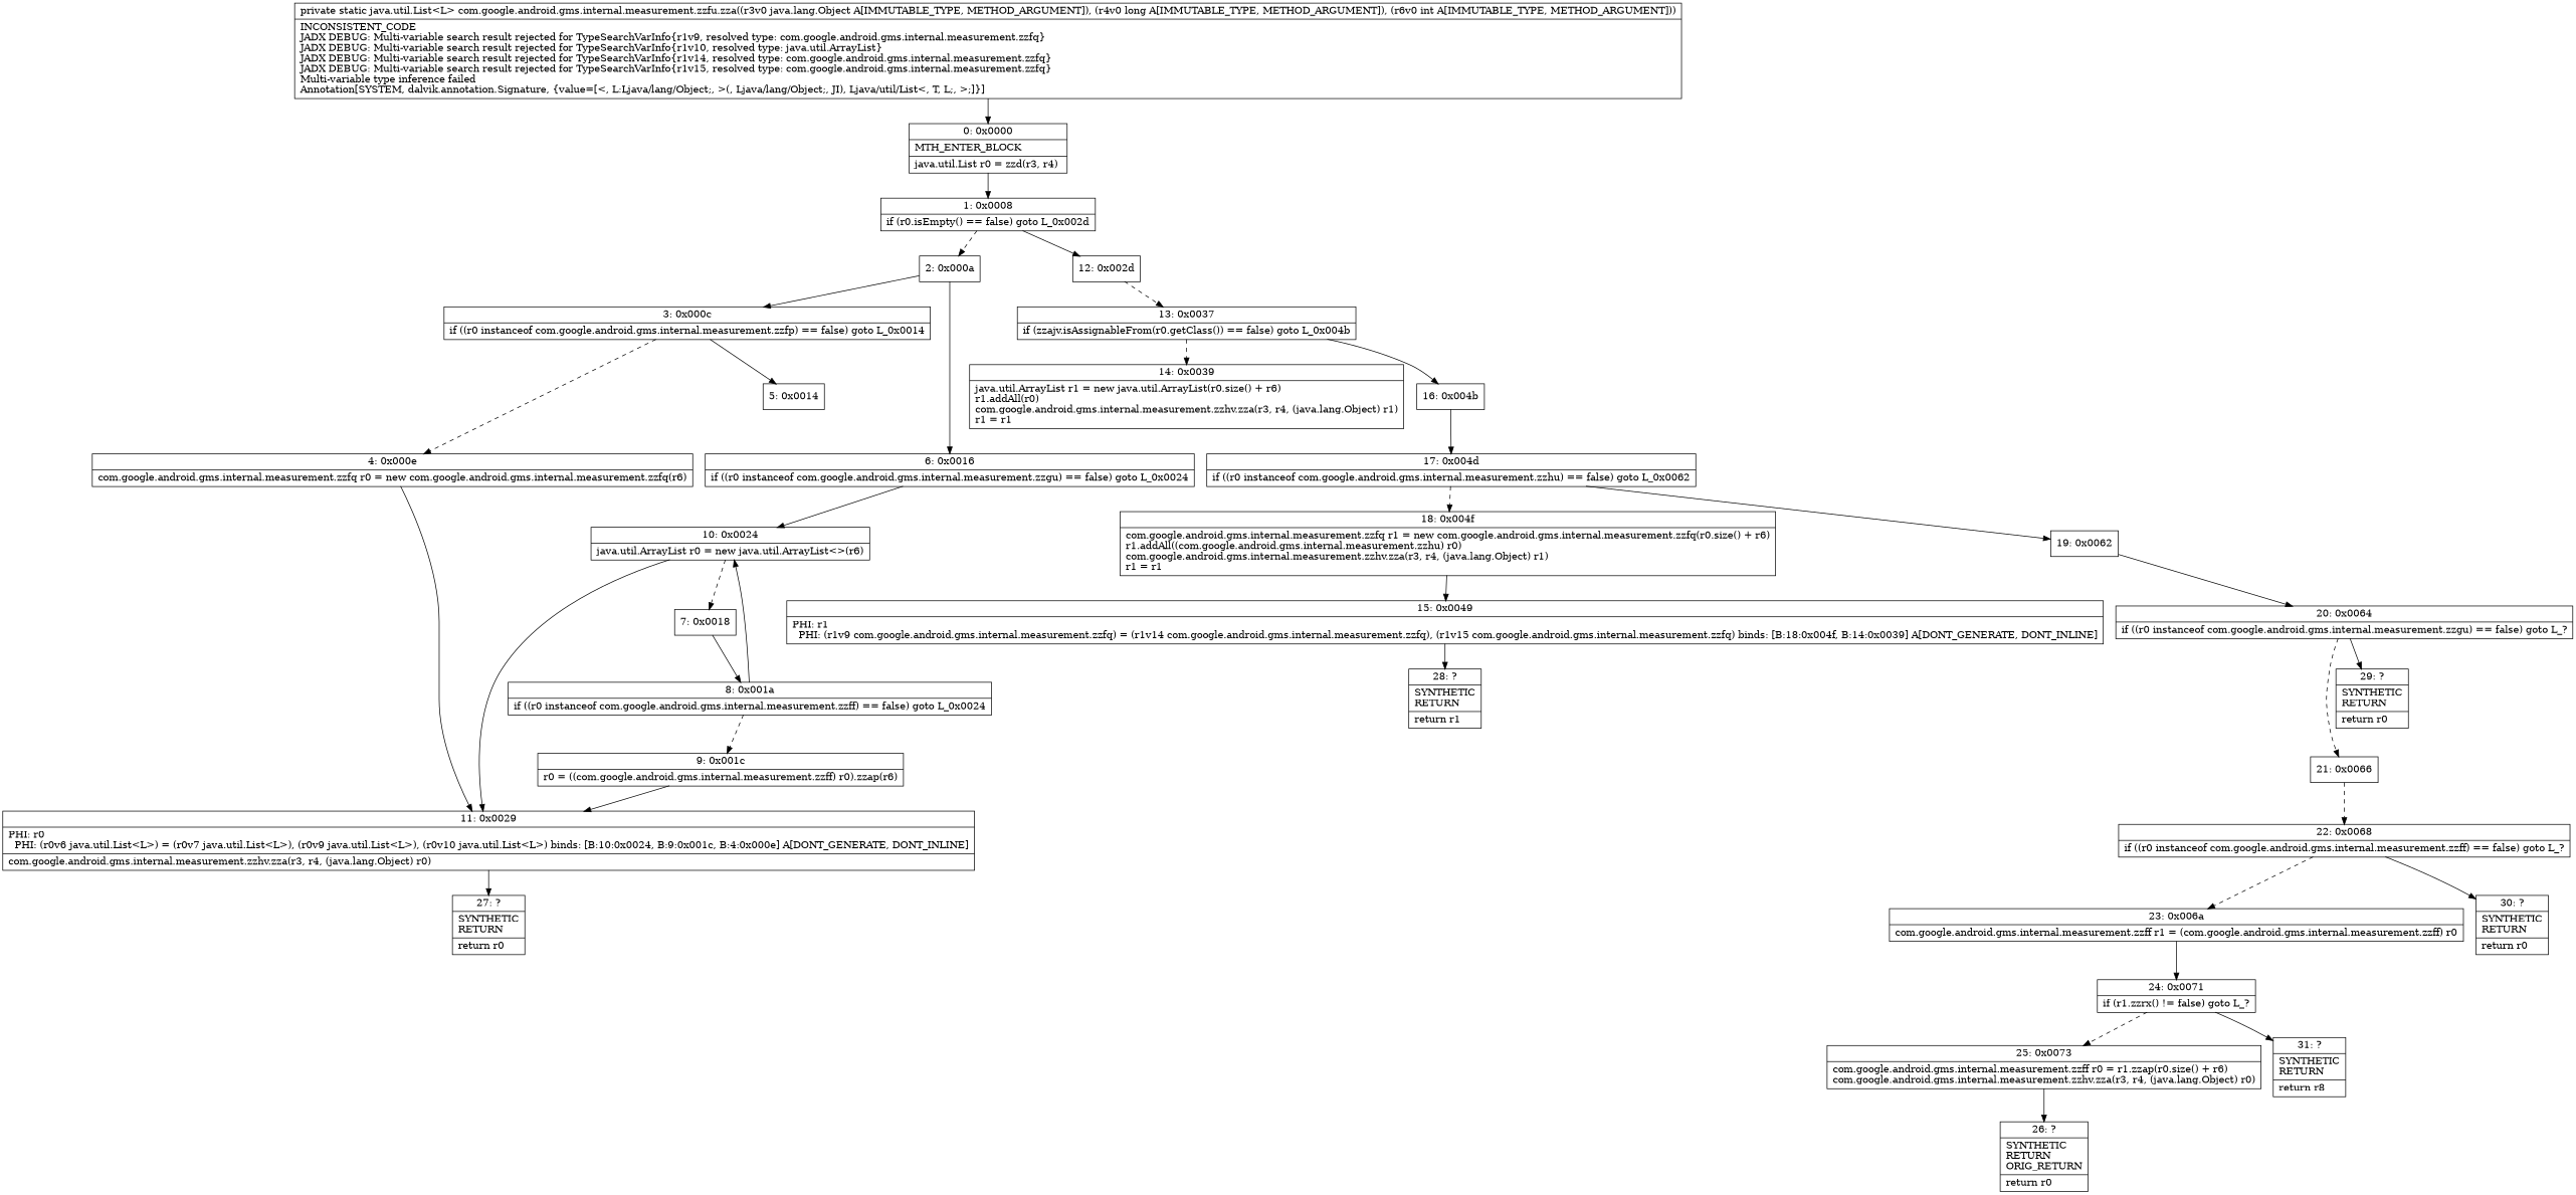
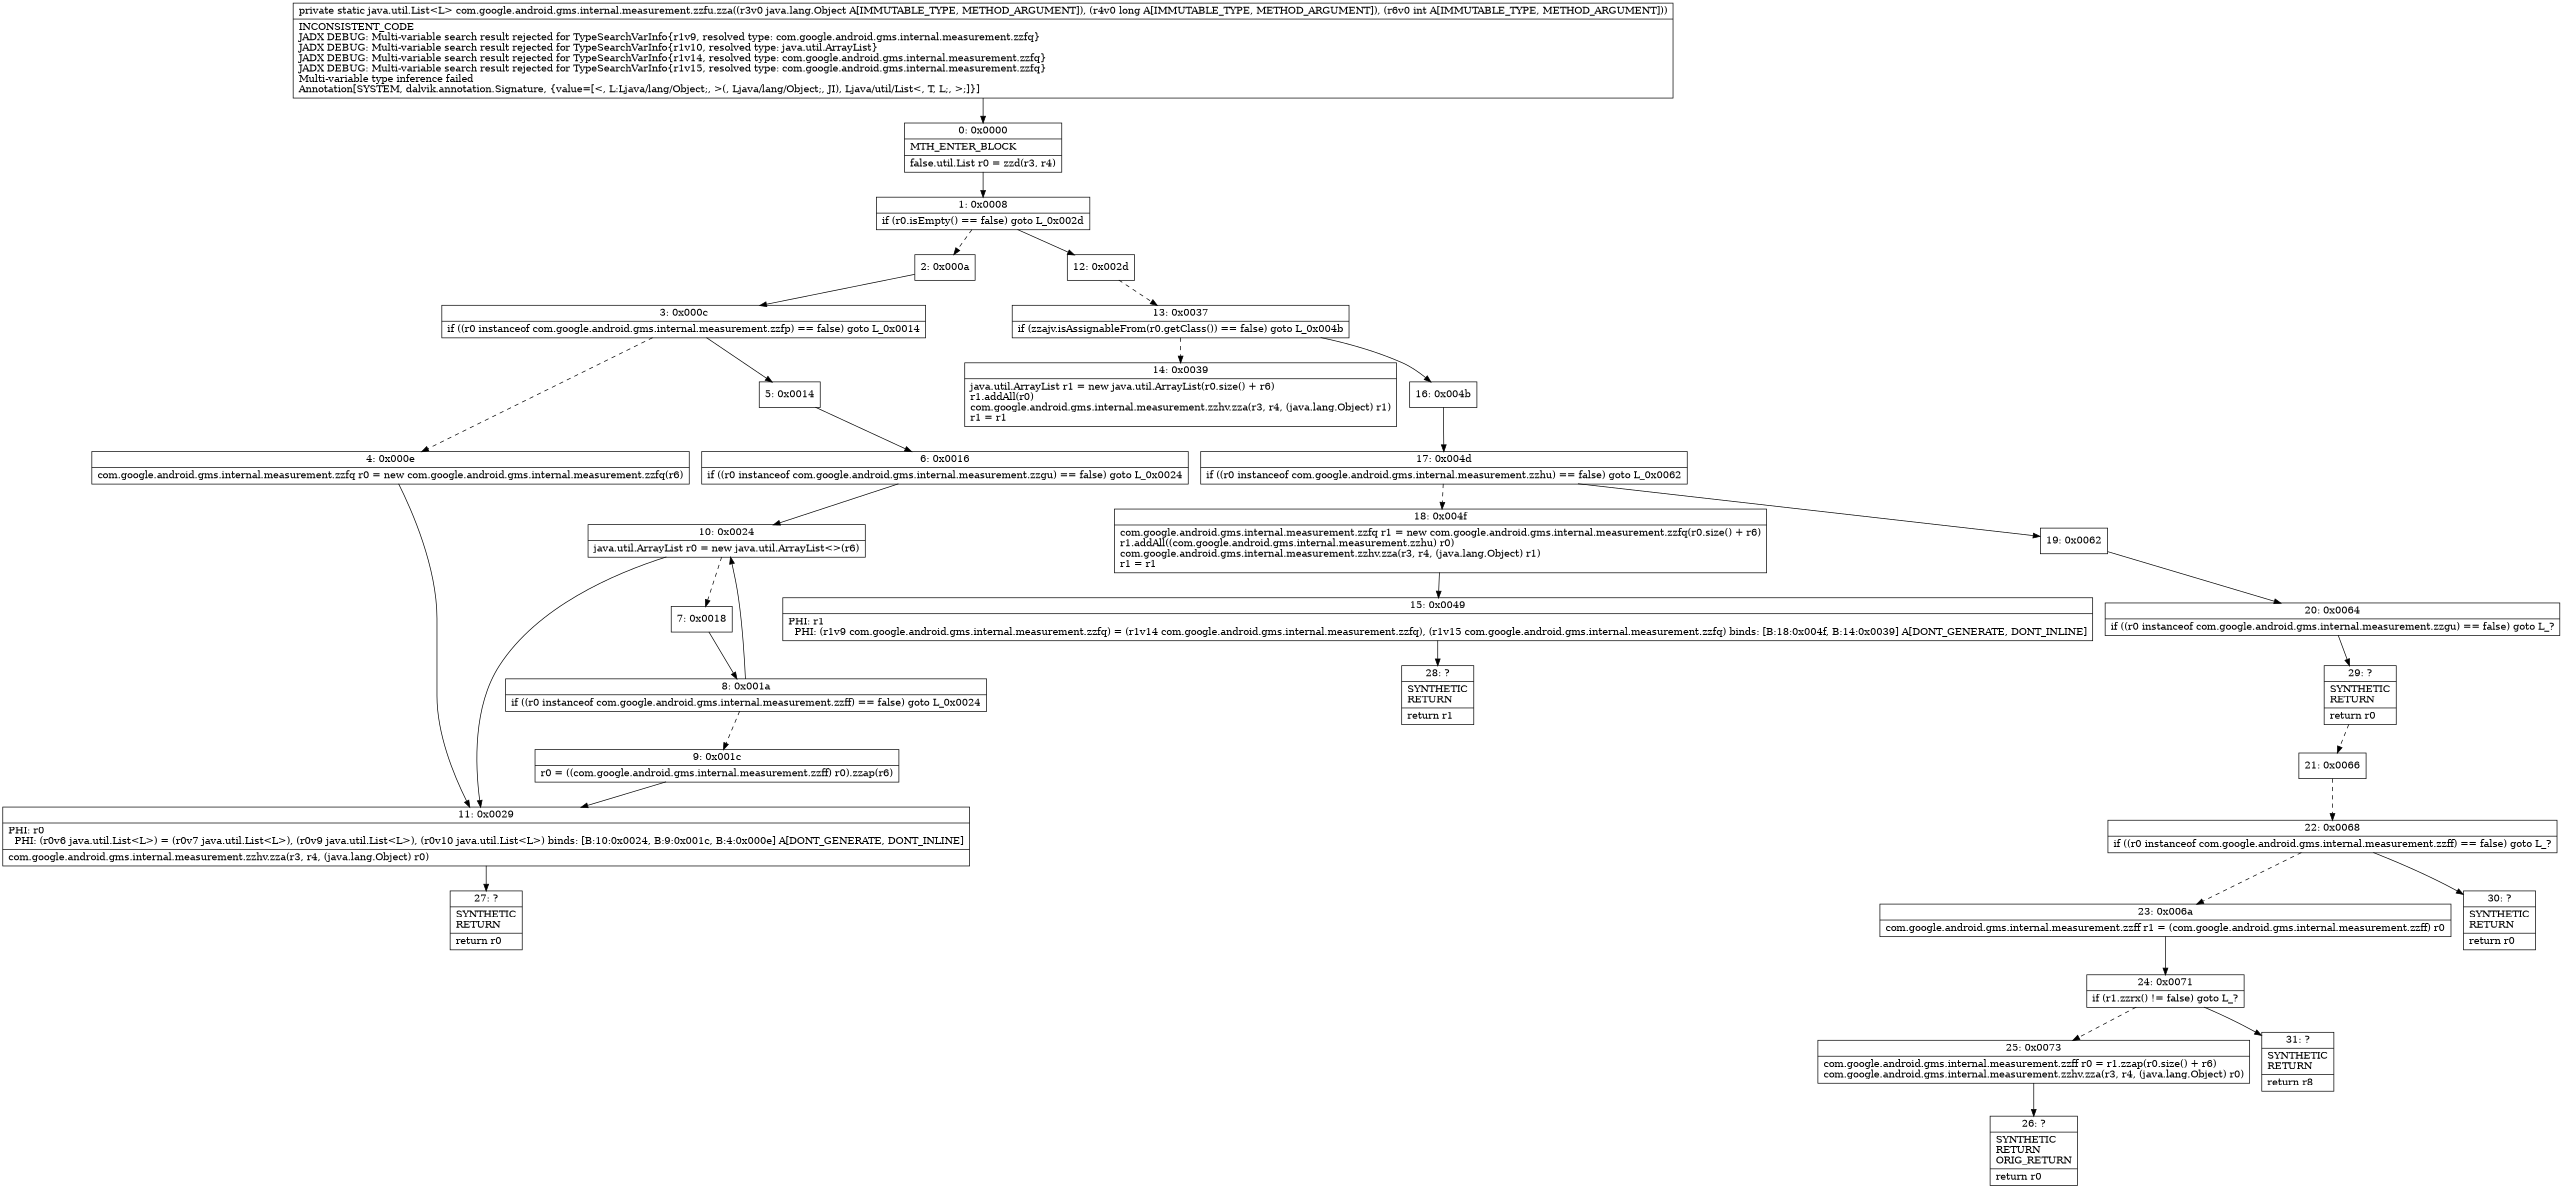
  digraph {
    node [shape=record]
-   n1 [label="{0\:\ 0x0000|MTH_ENTER_BLOCK\l|java.util.List r0 = zzd(r3, r4)\l}"]
+   n1 [label="{0\:\ 0x0000|MTH_ENTER_BLOCK\l|false.util.List r0 = zzd(r3, r4)\l}"]
    n2 [label="{1\:\ 0x0008|if (r0.isEmpty() == false) goto L_0x002d\l}"]
    n3 [label="{2\:\ 0x000a}"]
    n4 [label="{12\:\ 0x002d}"]
    n5 [label="{3\:\ 0x000c|if ((r0 instanceof com.google.android.gms.internal.measurement.zzfp) == false) goto L_0x0014\l}"]
    n6 [label="{13\:\ 0x0037|if (zzajv.isAssignableFrom(r0.getClass()) == false) goto L_0x004b\l}"]
    n7 [label="{4\:\ 0x000e|com.google.android.gms.internal.measurement.zzfq r0 = new com.google.android.gms.internal.measurement.zzfq(r6)\l}"]
    n8 [label="{5\:\ 0x0014}"]
    n9 [label="{11\:\ 0x0029|PHI: r0 \l  PHI: (r0v6 java.util.List\<L\>) = (r0v7 java.util.List\<L\>), (r0v9 java.util.List\<L\>), (r0v10 java.util.List\<L\>) binds: [B:10:0x0024, B:9:0x001c, B:4:0x000e] A[DONT_GENERATE, DONT_INLINE]\l|com.google.android.gms.internal.measurement.zzhv.zza(r3, r4, (java.lang.Object) r0)\l}"]
    n10 [label="{6\:\ 0x0016|if ((r0 instanceof com.google.android.gms.internal.measurement.zzgu) == false) goto L_0x0024\l}"]
    n11 [label="{27\:\ ?|SYNTHETIC\lRETURN\l|return r0\l}"]
    n12 [label="{10\:\ 0x0024|java.util.ArrayList r0 = new java.util.ArrayList\<\>(r6)\l}"]
    n13 [label="{7\:\ 0x0018}"]
    n14 [label="{8\:\ 0x001a|if ((r0 instanceof com.google.android.gms.internal.measurement.zzff) == false) goto L_0x0024\l}"]
    n15 [label="{9\:\ 0x001c|r0 = ((com.google.android.gms.internal.measurement.zzff) r0).zzap(r6)\l}"]
    n16 [label="{14\:\ 0x0039|java.util.ArrayList r1 = new java.util.ArrayList(r0.size() + r6)\lr1.addAll(r0)\lcom.google.android.gms.internal.measurement.zzhv.zza(r3, r4, (java.lang.Object) r1)\lr1 = r1\l}"]
    n17 [label="{16\:\ 0x004b}"]
    n18 [label="{17\:\ 0x004d|if ((r0 instanceof com.google.android.gms.internal.measurement.zzhu) == false) goto L_0x0062\l}"]
    n19 [label="{15\:\ 0x0049|PHI: r1 \l  PHI: (r1v9 com.google.android.gms.internal.measurement.zzfq) = (r1v14 com.google.android.gms.internal.measurement.zzfq), (r1v15 com.google.android.gms.internal.measurement.zzfq) binds: [B:18:0x004f, B:14:0x0039] A[DONT_GENERATE, DONT_INLINE]\l}"]
    n20 [label="{28\:\ ?|SYNTHETIC\lRETURN\l|return r1\l}"]
    n21 [label="{18\:\ 0x004f|com.google.android.gms.internal.measurement.zzfq r1 = new com.google.android.gms.internal.measurement.zzfq(r0.size() + r6)\lr1.addAll((com.google.android.gms.internal.measurement.zzhu) r0)\lcom.google.android.gms.internal.measurement.zzhv.zza(r3, r4, (java.lang.Object) r1)\lr1 = r1\l}"]
    n22 [label="{19\:\ 0x0062}"]
    n23 [label="{20\:\ 0x0064|if ((r0 instanceof com.google.android.gms.internal.measurement.zzgu) == false) goto L_?\l}"]
    n24 [label="{21\:\ 0x0066}"]
    n25 [label="{29\:\ ?|SYNTHETIC\lRETURN\l|return r0\l}"]
    n26 [label="{22\:\ 0x0068|if ((r0 instanceof com.google.android.gms.internal.measurement.zzff) == false) goto L_?\l}"]
    n27 [label="{23\:\ 0x006a|com.google.android.gms.internal.measurement.zzff r1 = (com.google.android.gms.internal.measurement.zzff) r0\l}"]
    n28 [label="{30\:\ ?|SYNTHETIC\lRETURN\l|return r0\l}"]
    n29 [label="{24\:\ 0x0071|if (r1.zzrx() != false) goto L_?\l}"]
    n30 [label="{25\:\ 0x0073|com.google.android.gms.internal.measurement.zzff r0 = r1.zzap(r0.size() + r6)\lcom.google.android.gms.internal.measurement.zzhv.zza(r3, r4, (java.lang.Object) r0)\l}"]
    n31 [label="{31\:\ ?|SYNTHETIC\lRETURN\l|return r8\l}"]
    n32 [label="{26\:\ ?|SYNTHETIC\lRETURN\lORIG_RETURN\l|return r0\l}"]
    n33 [label="{private static java.util.List\<L\> com.google.android.gms.internal.measurement.zzfu.zza((r3v0 java.lang.Object A[IMMUTABLE_TYPE, METHOD_ARGUMENT]), (r4v0 long A[IMMUTABLE_TYPE, METHOD_ARGUMENT]), (r6v0 int A[IMMUTABLE_TYPE, METHOD_ARGUMENT]))  | INCONSISTENT_CODE\lJADX DEBUG: Multi\-variable search result rejected for TypeSearchVarInfo\{r1v9, resolved type: com.google.android.gms.internal.measurement.zzfq\}\lJADX DEBUG: Multi\-variable search result rejected for TypeSearchVarInfo\{r1v10, resolved type: java.util.ArrayList\}\lJADX DEBUG: Multi\-variable search result rejected for TypeSearchVarInfo\{r1v14, resolved type: com.google.android.gms.internal.measurement.zzfq\}\lJADX DEBUG: Multi\-variable search result rejected for TypeSearchVarInfo\{r1v15, resolved type: com.google.android.gms.internal.measurement.zzfq\}\lMulti\-variable type inference failed\lAnnotation[SYSTEM, dalvik.annotation.Signature, \{value=[\<, L:Ljava\/lang\/Object;, \>(, Ljava\/lang\/Object;, JI), Ljava\/util\/List\<, T, L;, \>;]\}]\l}"]
    n1 -> n2
    n2 -> n3 [style=dashed]
    n2 -> n4
    n3 -> n5
    n4 -> n6 [style=dashed]
    n5 -> n7 [style=dashed]
    n5 -> n8
    n6 -> n16 [style=dashed]
    n6 -> n17
    n7 -> n9
-   n3 -> n10
+   n8 -> n10
    n9 -> n11
    n10 -> n12
    n12 -> n9
    n12 -> n13 [style=dashed]
    n13 -> n14
    n14 -> n12
    n14 -> n15 [style=dashed]
    n15 -> n9
    n17 -> n18
    n18 -> n21 [style=dashed]
    n18 -> n22
    n19 -> n20
    n21 -> n19
    n22 -> n23
-   n23 -> n24 [style=dashed]
+   n25 -> n24 [style=dashed]
    n23 -> n25
    n24 -> n26 [style=dashed]
    n26 -> n27 [style=dashed]
    n26 -> n28
    n27 -> n29
    n29 -> n30 [style=dashed]
    n29 -> n31
    n30 -> n32
    n33 -> n1
  }
